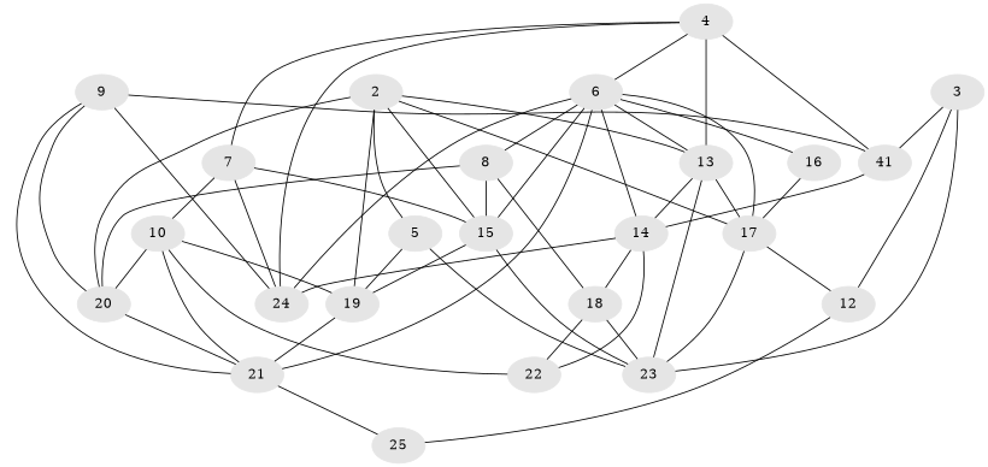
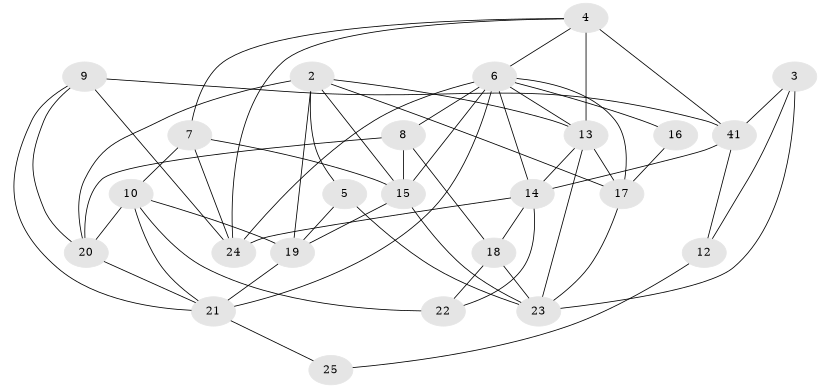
  graph {
    node [color=gray90 style=filled]
    edge [weight=1.0]
    n1 [label=41]
    12
    14
    19
    21
    2
    5
    13
    15
    17
    20
    23
    3
    25
    4
    6
    7
    24
    8
    16
    10
    18
    22
    9
-   17 -- 12
+   n1 -- 12
    n1 -- 14
    12 -- 25
    14 -- 24
    14 -- 18
    14 -- 22
    19 -- 21
    21 -- 25
    2 -- 19
    2 -- 5
    2 -- 13
    2 -- 15
    2 -- 17
    2 -- 20
    5 -- 19
    5 -- 23 [weight=2.0]
    13 -- 14 [weight=2.0]
    13 -- 17 [weight=2.0]
    13 -- 23
    15 -- 19
    15 -- 23
    17 -- 23
    20 -- 21
    3 -- n1
    3 -- 12
    3 -- 23 [weight=2.0]
    4 -- n1 [weight=3.0]
    4 -- 13
    4 -- 6
    4 -- 7
    4 -- 24
    6 -- 14
    6 -- 21
    6 -- 13
    6 -- 15
    6 -- 17
    6 -- 24 [weight=2.0]
    6 -- 8
    6 -- 16
    7 -- 15
    7 -- 24
    7 -- 10
    8 -- 15
    8 -- 20
    8 -- 18 [weight=2.0]
    16 -- 17
    10 -- 19 [weight=2.0]
    10 -- 21
    10 -- 20
    10 -- 22 [weight=2.0]
    18 -- 23
    18 -- 22
    9 -- n1
    9 -- 21
    9 -- 20
    9 -- 24
  }
